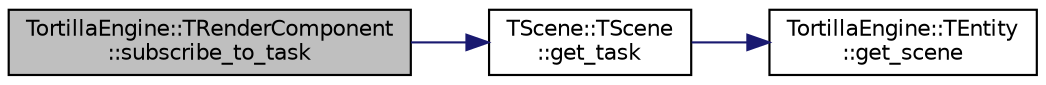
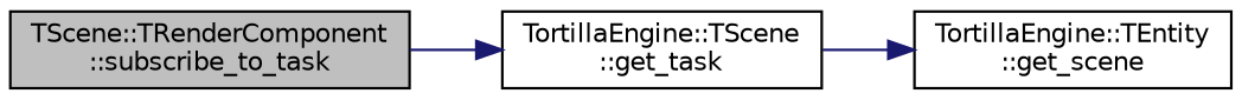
  digraph {
    fontname="DejaVu Sans"
    rankdir=LR
    node [color=black fillcolor=white fontname="DejaVu Sans" fontsize=10 shape=record style=filled]
    edge [color=midnightblue fontname="DejaVu Sans" fontsize=10 labelfontname=Helvetica labelfontsize=10 style=solid]
-   n1 [fillcolor=grey75 fontcolor=black height=0.2 label="TortillaEngine::TRenderComponent\l::subscribe_to_task" width=0.4]
-   n2 [height=0.2 label="TScene::TScene\l::get_task" width=0.4]
+   n1 [fillcolor=grey75 fontcolor=black height=0.2 label="TScene::TRenderComponent\l::subscribe_to_task" width=0.4]
+   n2 [height=0.2 label="TortillaEngine::TScene\l::get_task" width=0.4]
    n3 [height=0.2 label="TortillaEngine::TEntity\l::get_scene" width=0.4]
    n1 -> n2
    n2 -> n3
  }
